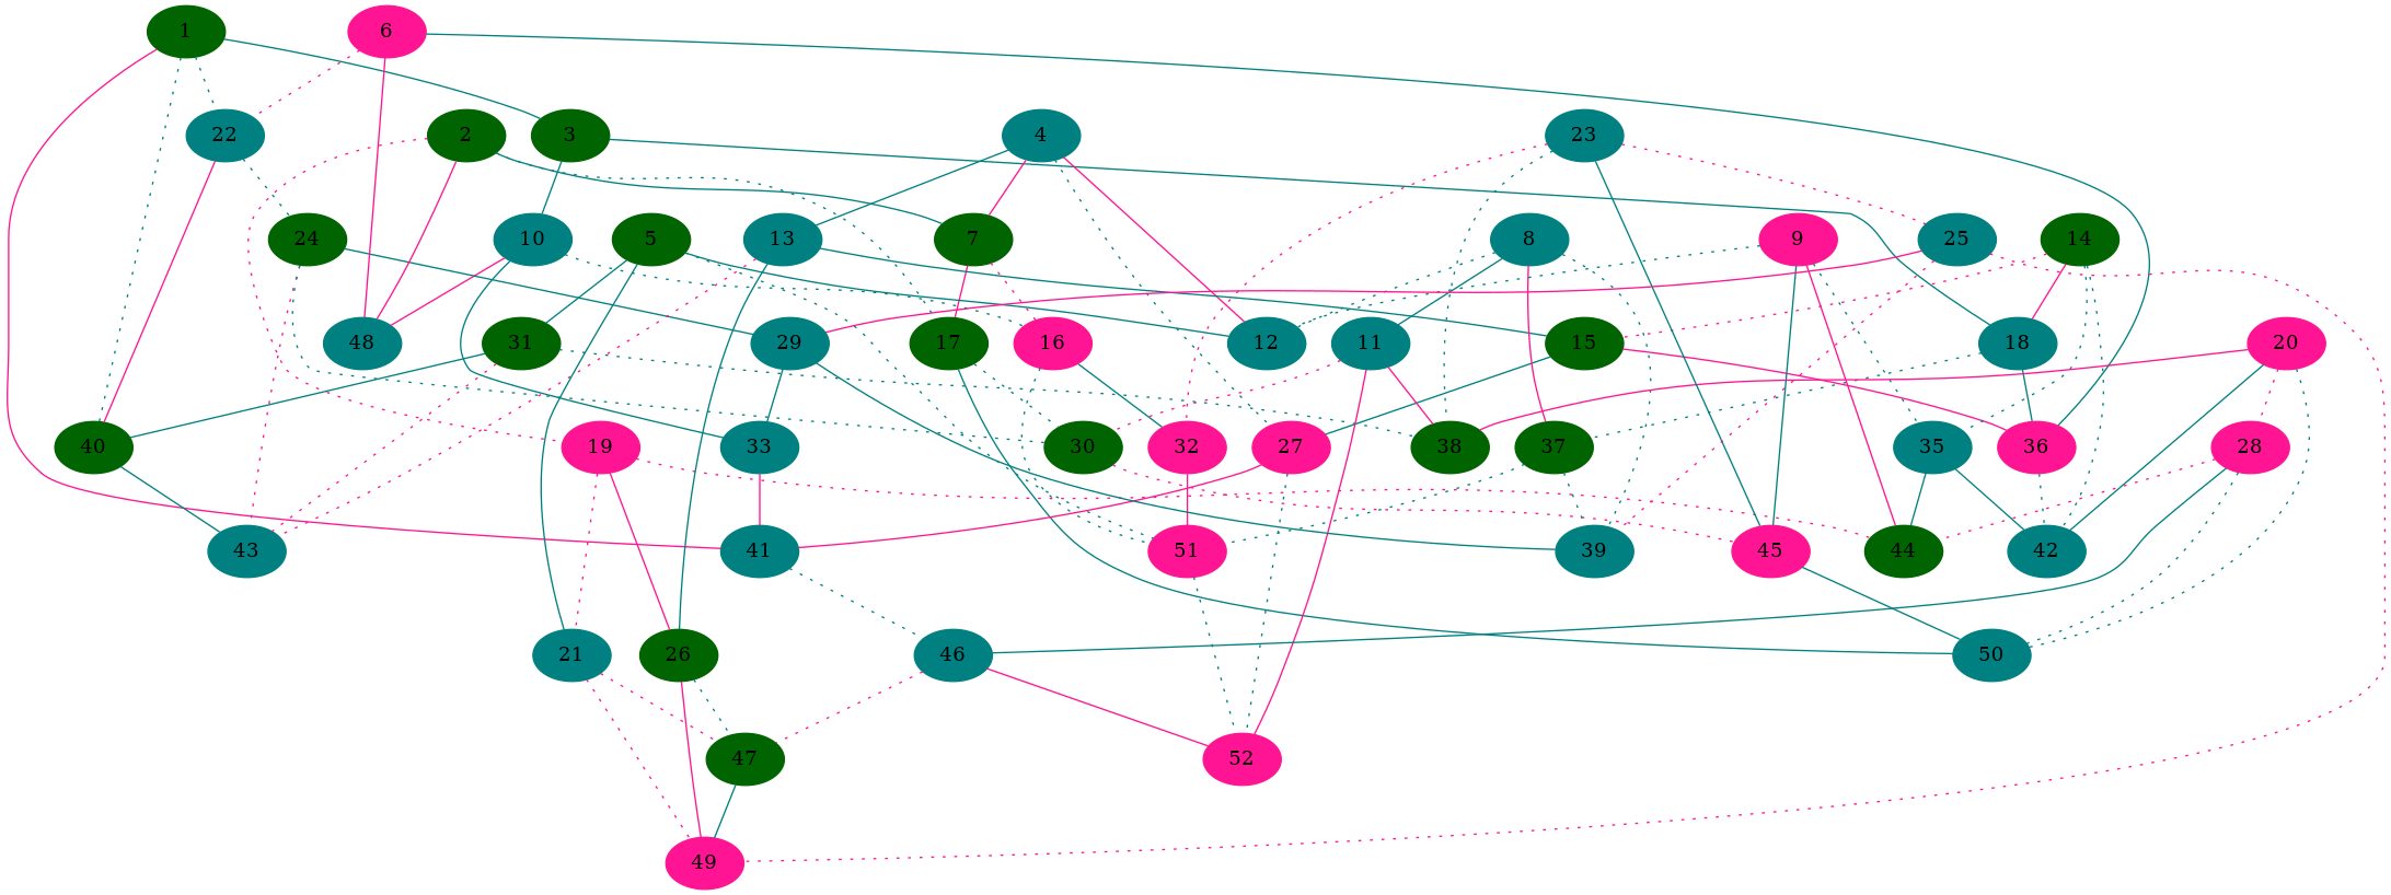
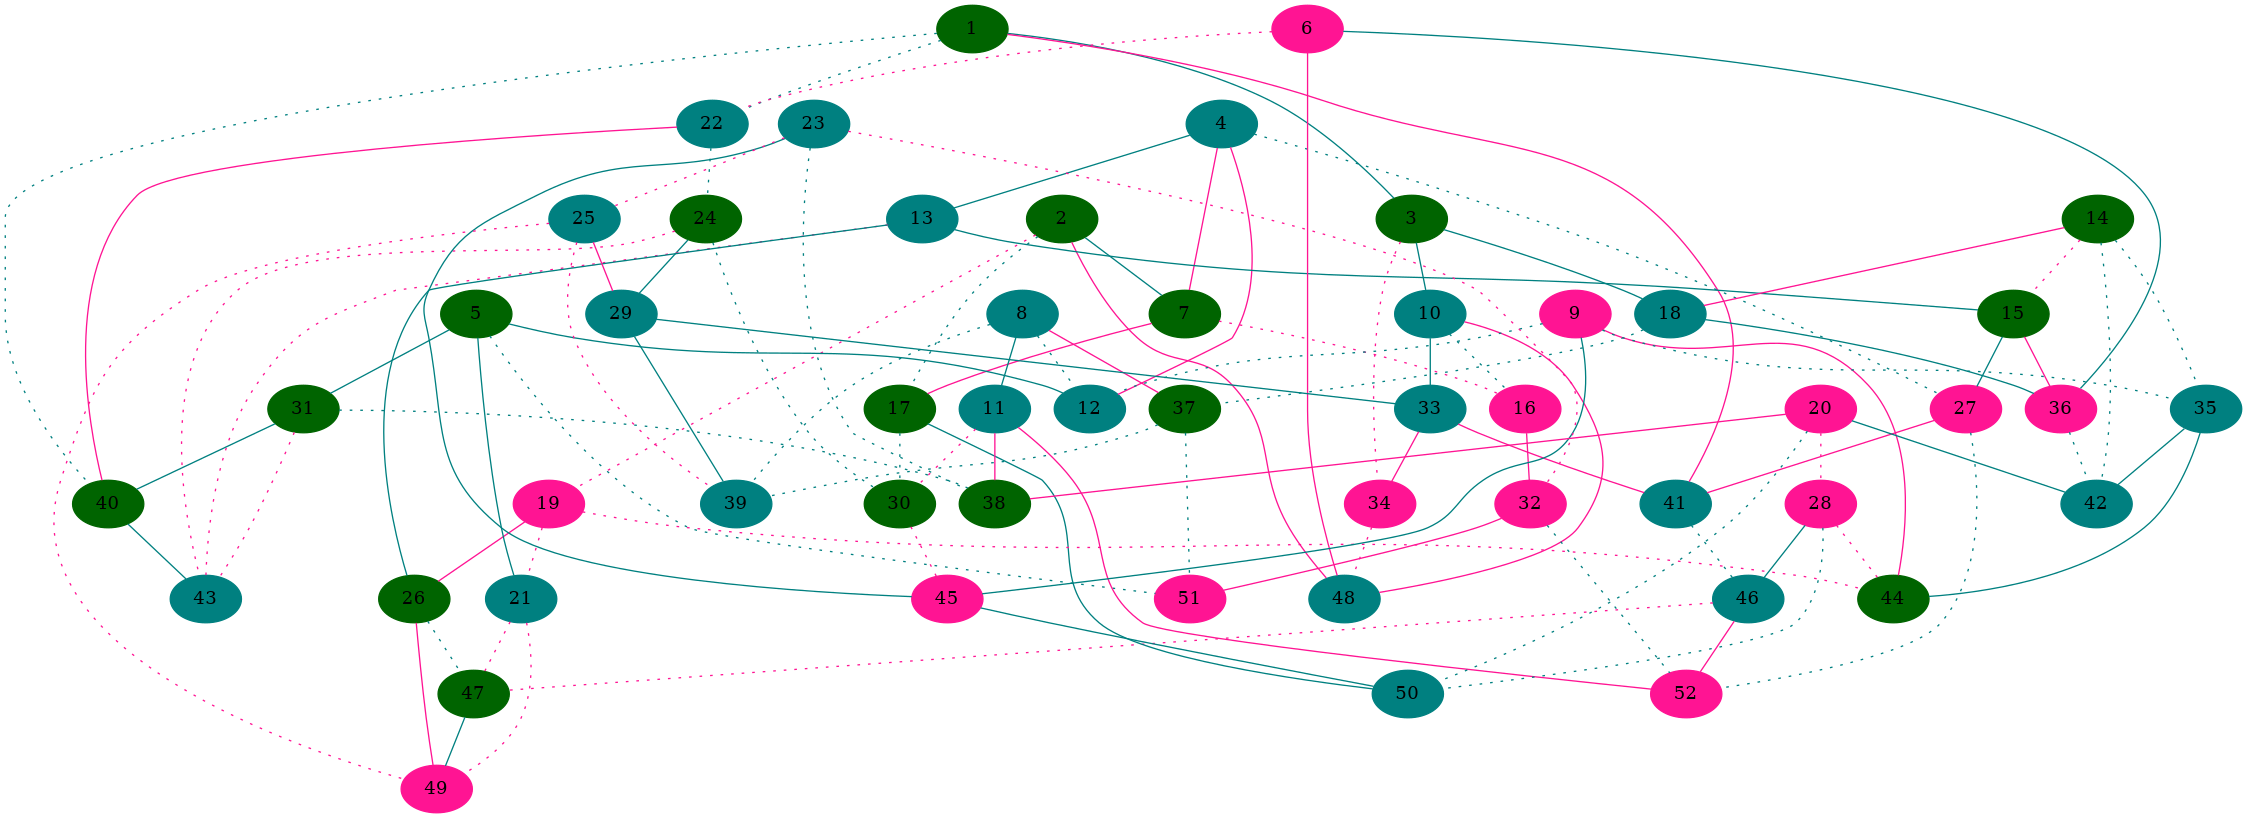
  graph {
    node [color=teal style=filled]
    edge [color=teal style=solid]
    1 [color=darkgreen]
    3 [color=darkgreen]
    22
    40 [color=darkgreen]
    41
    10
    18
+   34 [color=deeppink]
    24 [color=darkgreen]
    43
    46
    2 [color=darkgreen]
    7 [color=darkgreen]
    17 [color=darkgreen]
    19 [color=deeppink]
    48
    16 [color=deeppink]
    30 [color=darkgreen]
    50
    21
    44 [color=darkgreen]
    26 [color=darkgreen]
    33
    36 [color=deeppink]
    37 [color=darkgreen]
    4
    12
    13
    27 [color=deeppink]
    15 [color=darkgreen]
    52 [color=deeppink]
    5 [color=darkgreen]
    31 [color=darkgreen]
    51 [color=deeppink]
    47 [color=darkgreen]
    49 [color=deeppink]
    38 [color=darkgreen]
    6 [color=deeppink]
    42
    32 [color=deeppink]
    8
    11
    39
    9 [color=deeppink]
    35
    45 [color=deeppink]
    14 [color=darkgreen]
    20 [color=deeppink]
    28 [color=deeppink]
    29
    23
    25
    1 -- 3
    1 -- 22 [style=dotted]
    1 -- 40 [style=dotted]
    1 -- 41 [color=deeppink]
    3 -- 10
    3 -- 18
+   3 -- 34 [color=deeppink style=dotted]
    22 -- 40 [color=deeppink]
    22 -- 24 [style=dotted]
    40 -- 43
    41 -- 46 [style=dotted]
    10 -- 48 [color=deeppink]
    10 -- 16 [style=dotted]
    10 -- 33
    18 -- 36
    18 -- 37 [style=dotted]
+   34 -- 48 [color=deeppink style=dotted]
    24 -- 43 [color=deeppink style=dotted]
    24 -- 30 [style=dotted]
    24 -- 29
    46 -- 52 [color=deeppink]
    46 -- 47 [color=deeppink style=dotted]
    2 -- 7
    2 -- 17 [style=dotted]
    2 -- 19 [color=deeppink style=dotted]
    2 -- 48 [color=deeppink]
    7 -- 17 [color=deeppink]
    7 -- 16 [color=deeppink style=dotted]
    17 -- 30 [style=dotted]
    17 -- 50
    19 -- 21 [color=deeppink style=dotted]
    19 -- 44 [color=deeppink style=dotted]
    19 -- 26 [color=deeppink]
-   16 -- 51 [style=dotted]
-   16 -- 32
+   16 -- 32 [color=deeppink]
    30 -- 45 [color=deeppink style=dotted]
    21 -- 47 [color=deeppink style=dotted]
    21 -- 49 [color=deeppink style=dotted]
    26 -- 47 [style=dotted]
    26 -- 49 [color=deeppink]
    33 -- 41 [color=deeppink]
+   33 -- 34 [color=deeppink]
    36 -- 42 [style=dotted]
    37 -- 51 [style=dotted]
    37 -- 39 [style=dotted]
    4 -- 7 [color=deeppink]
    4 -- 12 [color=deeppink]
    4 -- 13
    4 -- 27 [style=dotted]
    13 -- 43 [color=deeppink style=dotted]
    13 -- 26
    13 -- 15
    27 -- 41 [color=deeppink]
    27 -- 52 [style=dotted]
    15 -- 36 [color=deeppink]
    15 -- 27
    5 -- 21
    5 -- 12
    5 -- 31
    5 -- 51 [style=dotted]
    31 -- 40
    31 -- 43 [color=deeppink style=dotted]
    31 -- 38 [style=dotted]
    47 -- 49
    6 -- 22 [color=deeppink style=dotted]
    6 -- 48 [color=deeppink]
    6 -- 36
-   51 -- 52 [style=dotted]
+   32 -- 52 [style=dotted]
    32 -- 51 [color=deeppink]
    8 -- 37 [color=deeppink]
    8 -- 12 [style=dotted]
    8 -- 11
    8 -- 39 [style=dotted]
    11 -- 30 [color=deeppink style=dotted]
    11 -- 52 [color=deeppink]
    11 -- 38 [color=deeppink]
    9 -- 44 [color=deeppink]
    9 -- 12 [style=dotted]
    9 -- 35 [style=dotted]
    9 -- 45
    35 -- 44
    35 -- 42
    45 -- 50
    14 -- 18 [color=deeppink]
    14 -- 15 [color=deeppink style=dotted]
    14 -- 42 [style=dotted]
    14 -- 35 [style=dotted]
    20 -- 50 [style=dotted]
    20 -- 38 [color=deeppink]
    20 -- 42
    20 -- 28 [color=deeppink style=dotted]
    28 -- 46
    28 -- 50 [style=dotted]
    28 -- 44 [color=deeppink style=dotted]
    29 -- 33
    29 -- 39
    23 -- 38 [style=dotted]
    23 -- 32 [color=deeppink style=dotted]
    23 -- 45
    23 -- 25 [color=deeppink style=dotted]
    25 -- 49 [color=deeppink style=dotted]
    25 -- 39 [color=deeppink style=dotted]
    25 -- 29 [color=deeppink]
  }
